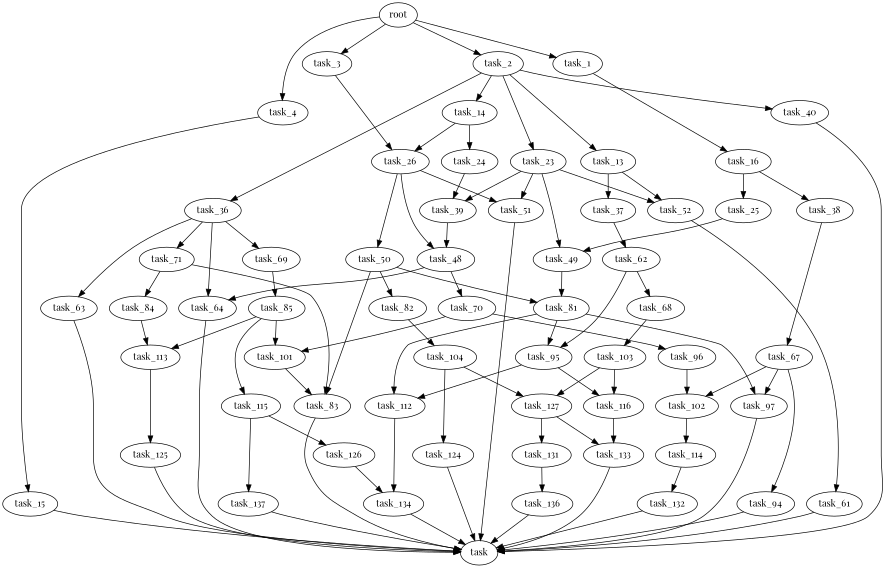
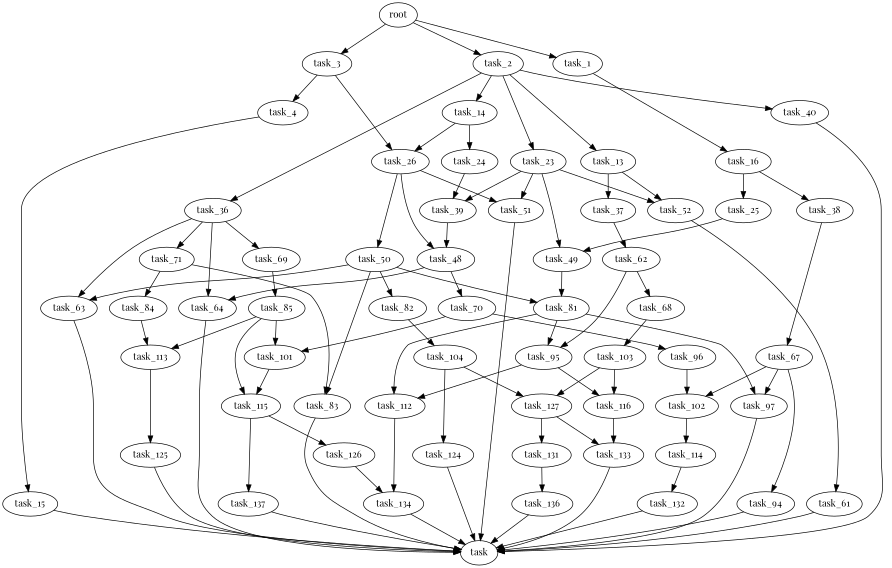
  digraph {
    fontname="Playfair Display"
    node [fontname="Playfair Display"]
    edge [fontname="Playfair Display"]
    root
    task_1
    task_2
    task_3
    task_4
    task_16
    task_13
    task_14
    task_23
    task_36
    task_40
    task_26
    task_15
    task_25
    task_38
    task_37
    task_52
    task_24
    task_39
    task_49
    task_51
    task_63
    task_64
    task_69
    task_71
    n26 [label=task]
    task_48
    task_50
    task_62
    task_61
    task_67
    task_81
    task_70
    task_82
    task_83
    task_85
    task_84
    task_68
    task_95
    task_94
    task_97
    task_102
    task_96
    task_101
    task_112
    task_104
    task_103
    task_116
    task_114
    task_127
    task_113
    task_115
    task_134
    task_124
    task_125
    task_126
    task_137
    task_133
    task_132
    task_131
    task_136
    root -> task_1
    root -> task_2
    root -> task_3
-   root -> task_4
+   task_3 -> task_4
    task_1 -> task_16
    task_2 -> task_13
    task_2 -> task_14
    task_2 -> task_23
    task_2 -> task_36
    task_2 -> task_40
    task_3 -> task_26
    task_4 -> task_15
    task_16 -> task_25
    task_16 -> task_38
    task_13 -> task_37
    task_13 -> task_52
    task_14 -> task_26
    task_14 -> task_24
    task_23 -> task_52
    task_23 -> task_39
    task_23 -> task_49
    task_23 -> task_51
    task_36 -> task_63
    task_36 -> task_64
    task_36 -> task_69
    task_36 -> task_71
    task_40 -> n26
    task_26 -> task_51
    task_26 -> task_48
    task_26 -> task_50
    task_15 -> n26
    task_25 -> task_49
    task_38 -> task_67
    task_37 -> task_62
    task_52 -> task_61
    task_24 -> task_39
    task_39 -> task_48
    task_49 -> task_81
    task_51 -> n26
    task_63 -> n26
    task_64 -> n26
    task_69 -> task_85
    task_71 -> task_83
    task_71 -> task_84
    task_48 -> task_64
    task_48 -> task_70
+   task_50 -> task_63
    task_50 -> task_81
    task_50 -> task_82
    task_50 -> task_83
    task_62 -> task_68
    task_62 -> task_95
    task_61 -> n26
    task_67 -> task_94
    task_67 -> task_97
    task_67 -> task_102
    task_81 -> task_95
    task_81 -> task_97
    task_81 -> task_112
    task_70 -> task_96
    task_70 -> task_101
    task_82 -> task_104
    task_83 -> n26
    task_85 -> task_101
    task_85 -> task_113
    task_85 -> task_115
    task_84 -> task_113
    task_68 -> task_103
    task_95 -> task_112
    task_95 -> task_116
    task_94 -> n26
    task_97 -> n26
    task_102 -> task_114
    task_96 -> task_102
-   task_101 -> task_83
+   task_101 -> task_115
    task_112 -> task_134
    task_104 -> task_127
    task_104 -> task_124
    task_103 -> task_116
    task_103 -> task_127
    task_116 -> task_133
    task_114 -> task_132
    task_127 -> task_133
    task_127 -> task_131
    task_113 -> task_125
    task_115 -> task_126
    task_115 -> task_137
    task_134 -> n26
    task_124 -> n26
    task_125 -> n26
    task_126 -> task_134
    task_137 -> n26
    task_133 -> n26
    task_132 -> n26
    task_131 -> task_136
    task_136 -> n26
  }
